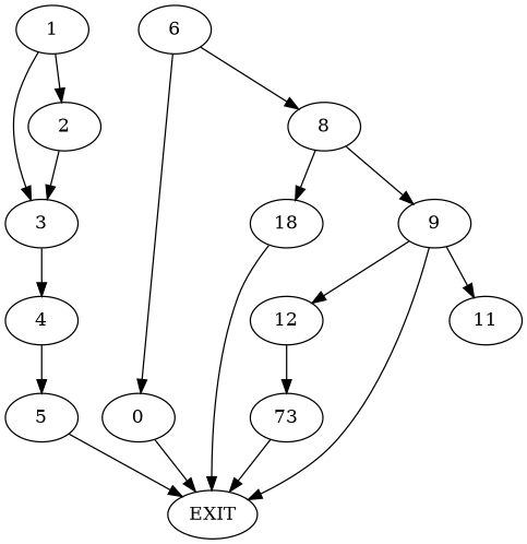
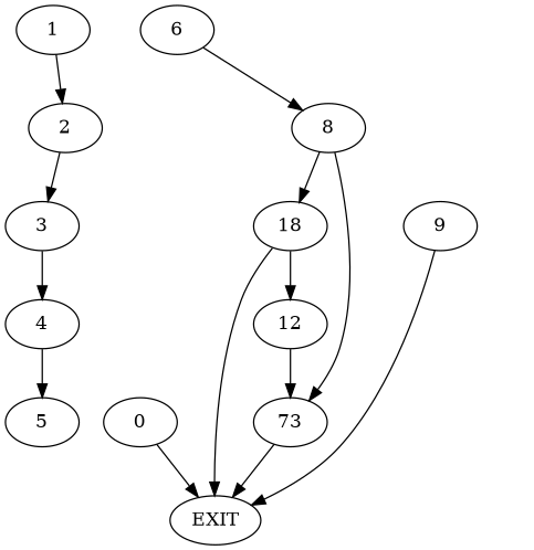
  digraph {
    1
    2
    3
    n4 [label=EXIT]
    4
    5
    n7 [label=0]
    6
    8
    9
    n11 [label=18]
-   11
    12
    n14 [label=73]
    1 -> 2
-   1 -> 3
    2 -> 3
    3 -> 4
    4 -> 5
-   5 -> n4
    n7 -> n4
-   6 -> n7
    6 -> 8
-   8 -> 9
+   8 -> n14
    8 -> n11
    9 -> n4
-   9 -> 11
-   9 -> 12
+   n11 -> 12
    n11 -> n4
    12 -> n14
    n14 -> n4
  }
